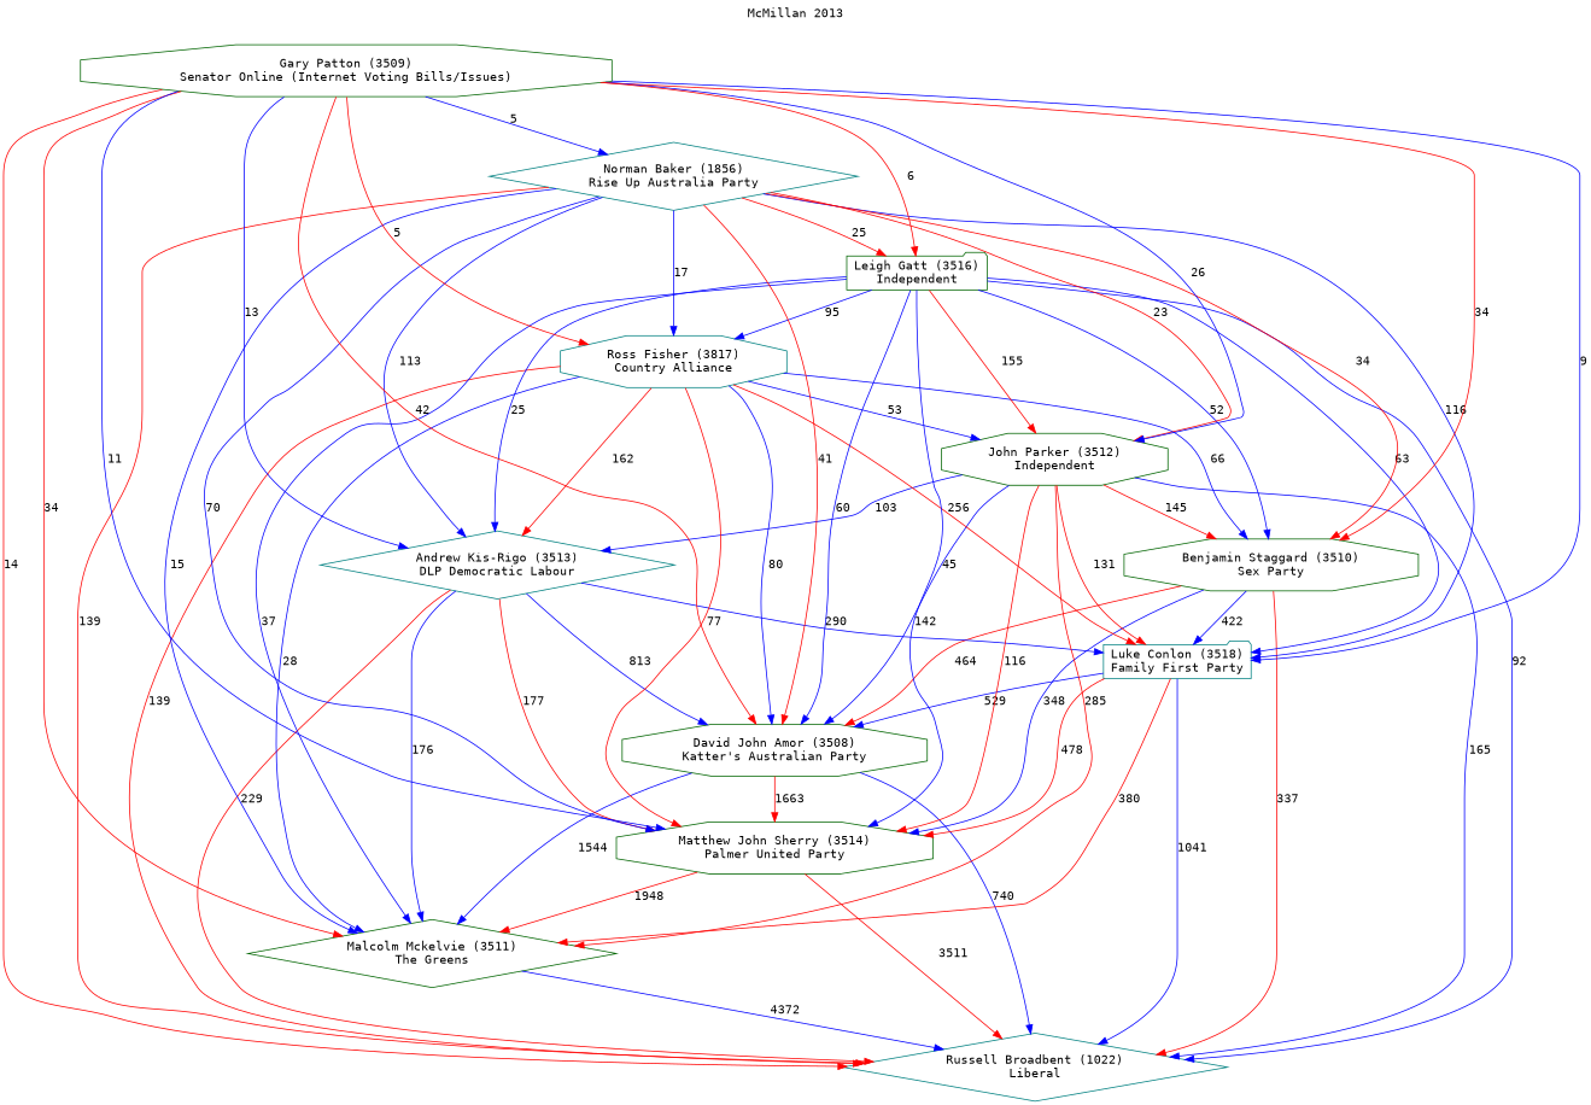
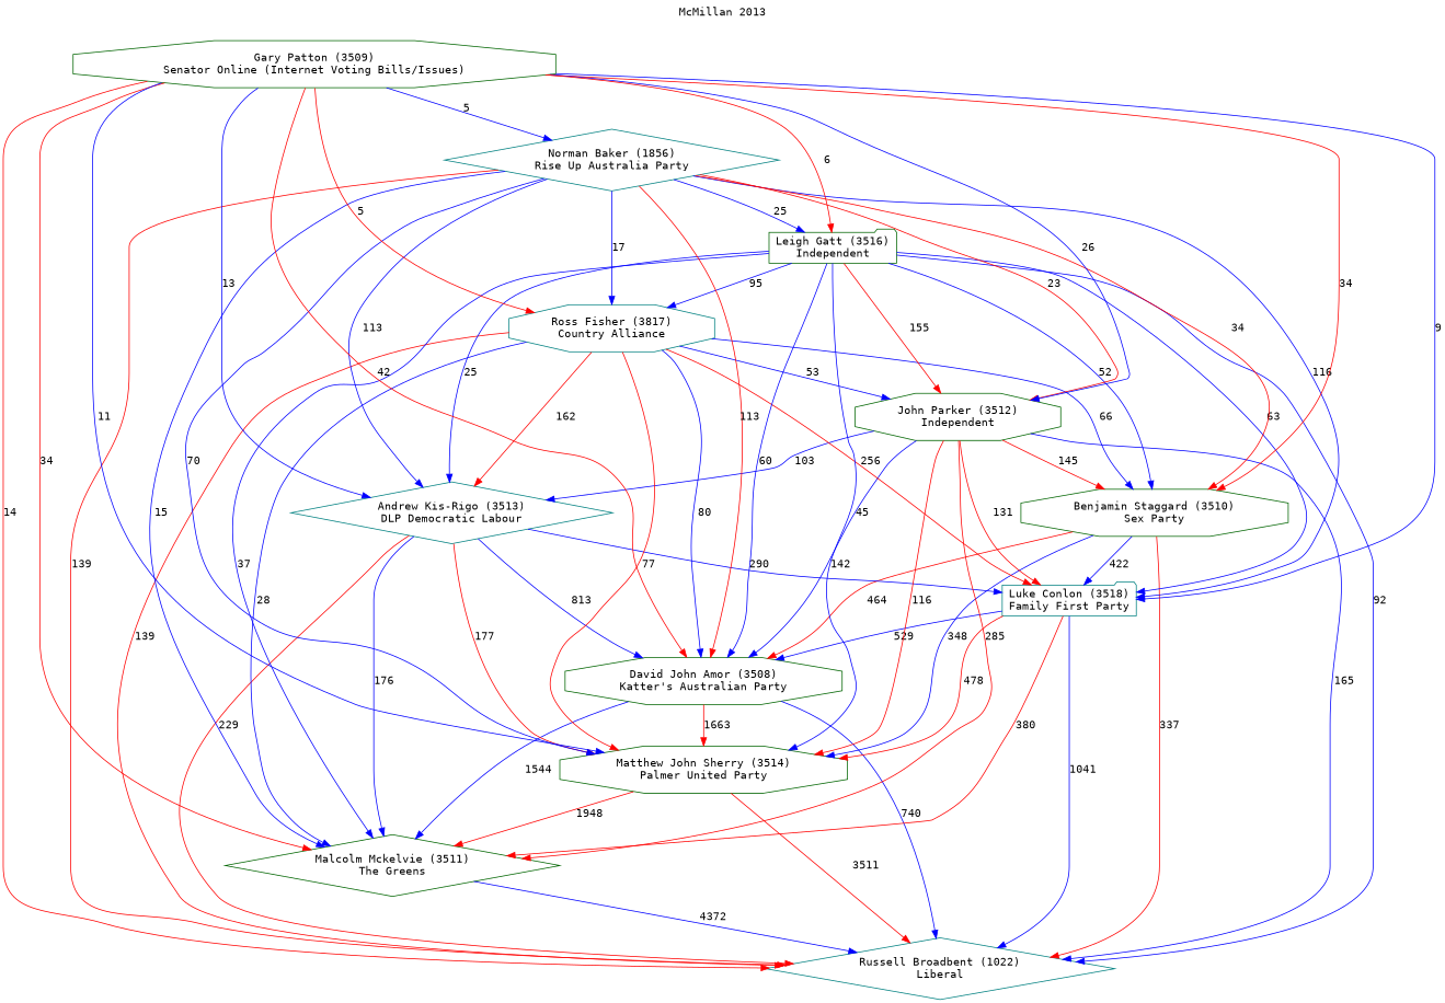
  digraph {
    fontname="DejaVu Sans Mono"
    label="McMillan 2013"
    labelloc=t
    mclimit=10
    node [color=darkgreen fontname="DejaVu Sans Mono" shape=octagon]
    edge [color=blue fontname="DejaVu Sans Mono"]
    n1 [color=teal label="Russell Broadbent (1022)\nLiberal" shape=diamond]
    n2 [label="Malcolm Mckelvie (3511)\nThe Greens" shape=diamond]
    n3 [label="Matthew John Sherry (3514)\nPalmer United Party"]
    n4 [label="David John Amor (3508)\nKatter's Australian Party"]
    n5 [color=teal label="Luke Conlon (3518)\nFamily First Party" shape=folder]
    n6 [label="Benjamin Staggard (3510)\nSex Party"]
    n7 [color=teal label="Andrew Kis-Rigo (3513)\nDLP Democratic Labour" shape=diamond]
    n8 [label="John Parker (3512)\nIndependent"]
    n9 [color=teal label="Ross Fisher (3817)\nCountry Alliance"]
    n10 [label="Leigh Gatt (3516)\nIndependent" shape=folder]
    n11 [color=teal label="Norman Baker (1856)\nRise Up Australia Party" shape=diamond]
    n12 [label="Gary Patton (3509)\nSenator Online (Internet Voting Bills/Issues)"]
    n2 -> n1 [label=4372]
    n3 -> n1 [color=red label=3511]
    n3 -> n2 [color=red label=1948]
    n4 -> n1 [label=740]
    n4 -> n2 [label=1544]
    n4 -> n3 [color=red label=1663]
    n5 -> n1 [label=1041]
    n5 -> n2 [color=red label=380]
    n5 -> n3 [color=red label=478]
    n5 -> n4 [label=529]
    n6 -> n1 [color=red label=337]
    n6 -> n3 [label=348]
    n6 -> n4 [color=red label=464]
    n6 -> n5 [label=422]
    n7 -> n1 [color=red label=229]
    n7 -> n2 [label=176]
    n7 -> n3 [color=red label=177]
    n7 -> n4 [label=813]
    n7 -> n5 [label=290]
    n8 -> n1 [label=165]
    n8 -> n2 [color=red label=285]
    n8 -> n3 [color=red label=116]
    n8 -> n4 [label=142]
    n8 -> n5 [color=red label=131]
    n8 -> n6 [color=red label=145]
    n8 -> n7 [label=103]
    n9 -> n1 [color=red label=139]
    n9 -> n2 [label=28]
    n9 -> n3 [color=red label=77]
    n9 -> n4 [label=80]
    n9 -> n5 [color=red label=256]
    n9 -> n6 [label=66]
    n9 -> n7 [color=red label=162]
    n9 -> n8 [label=53]
    n10 -> n1 [label=92]
    n10 -> n2 [label=37]
    n10 -> n3 [label=45]
    n10 -> n4 [label=60]
    n10 -> n5 [label=63]
    n10 -> n6 [label=52]
    n10 -> n7 [label=25]
    n10 -> n8 [color=red label=155]
    n10 -> n9 [label=95]
    n11 -> n1 [color=red label=139]
    n11 -> n2 [label=15]
    n11 -> n3 [label=70]
-   n11 -> n4 [color=red label=41]
+   n11 -> n4 [color=red label=113]
    n11 -> n5 [label=116]
    n11 -> n6 [color=red label=34]
    n11 -> n7 [label=113]
    n11 -> n8 [color=red label=23]
    n11 -> n9 [label=17]
-   n11 -> n10 [color=red label=25]
+   n11 -> n10 [label=25]
    n12 -> n1 [color=red label=14]
    n12 -> n2 [color=red label=34]
    n12 -> n3 [label=11]
    n12 -> n4 [color=red label=42]
    n12 -> n5 [label=9]
    n12 -> n6 [color=red label=34]
    n12 -> n7 [label=13]
    n12 -> n8 [label=26]
    n12 -> n9 [color=red label=5]
    n12 -> n10 [color=red label=6]
    n12 -> n11 [label=5]
  }
